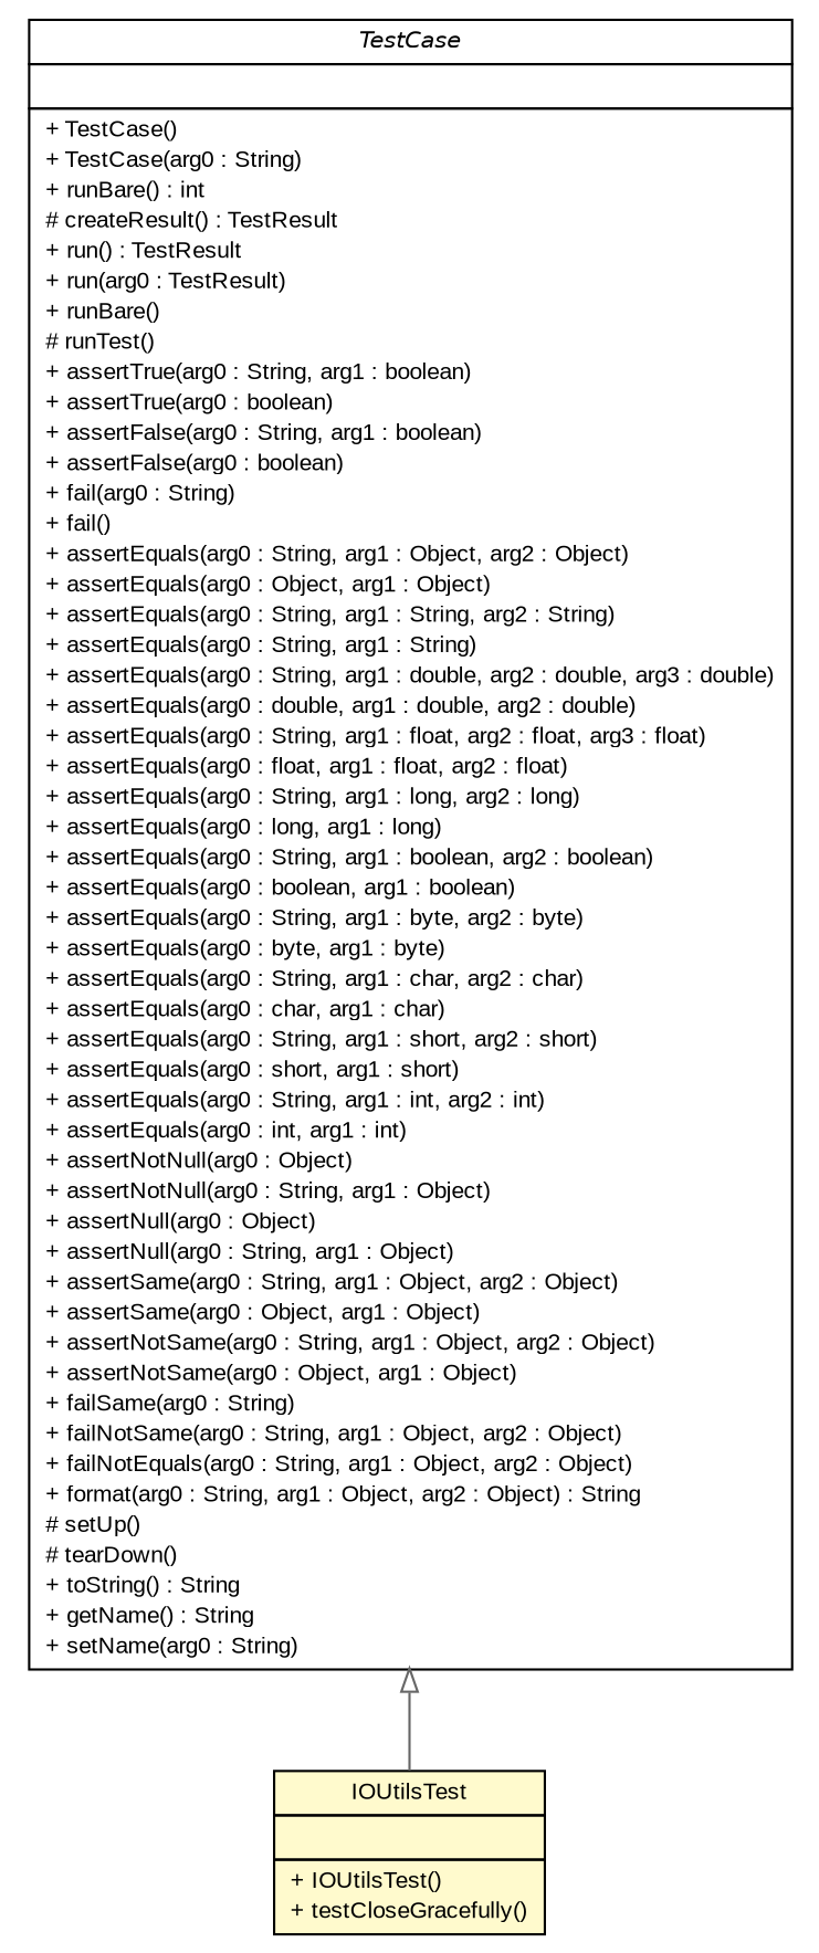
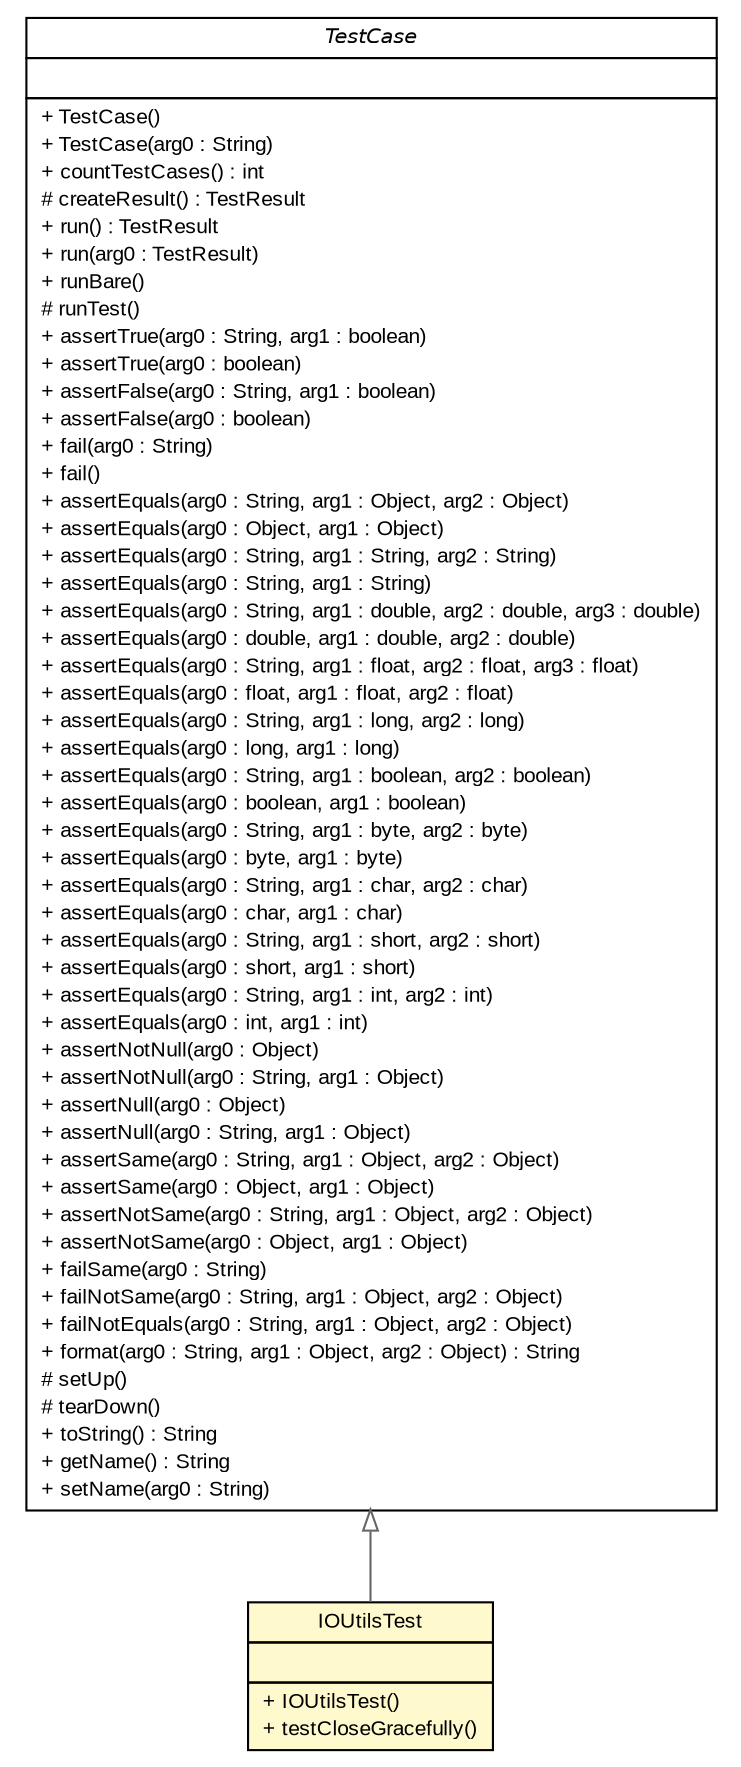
  digraph {
    nodesep=0.25
    ranksep=0.5
    fontname="Liberation Sans"
    node [fontcolor=black fontname="Liberation Sans" fontsize=10.0 shape=plaintext]
    n1 [label=<<table title="com.apporiented.hermesftp.utils.IOUtilsTest" border="0" cellborder="1" cellspacing="0" cellpadding="2" port="p" bgcolor="lemonChiffon" href="./IOUtilsTest.html"> 		<tr><td><table border="0" cellspacing="0" cellpadding="1"> <tr><td align="center" balign="center"> IOUtilsTest </td></tr> 		</table></td></tr> 		<tr><td><table border="0" cellspacing="0" cellpadding="1"> <tr><td align="left" balign="left">  </td></tr> 		</table></td></tr> 		<tr><td><table border="0" cellspacing="0" cellpadding="1"> <tr><td align="left" balign="left"> + IOUtilsTest() </td></tr> <tr><td align="left" balign="left"> + testCloseGracefully() </td></tr> 		</table></td></tr> 		</table>>]
-   n2 [label=<<table title="junit.framework.TestCase" border="0" cellborder="1" cellspacing="0" cellpadding="2" port="p" href="http://java.sun.com/j2se/1.4.2/docs/api/junit/framework/TestCase.html"> 		<tr><td><table border="0" cellspacing="0" cellpadding="1"> <tr><td align="center" balign="center"><font face="Helvetica-Oblique"> TestCase </font></td></tr> 		</table></td></tr> 		<tr><td><table border="0" cellspacing="0" cellpadding="1"> <tr><td align="left" balign="left">  </td></tr> 		</table></td></tr> 		<tr><td><table border="0" cellspacing="0" cellpadding="1"> <tr><td align="left" balign="left"> + TestCase() </td></tr> <tr><td align="left" balign="left"> + TestCase(arg0 : String) </td></tr> <tr><td align="left" balign="left"> + runBare() : int </td></tr> <tr><td align="left" balign="left"> # createResult() : TestResult </td></tr> <tr><td align="left" balign="left"> + run() : TestResult </td></tr> <tr><td align="left" balign="left"> + run(arg0 : TestResult) </td></tr> <tr><td align="left" balign="left"> + runBare() </td></tr> <tr><td align="left" balign="left"> # runTest() </td></tr> <tr><td align="left" balign="left"> + assertTrue(arg0 : String, arg1 : boolean) </td></tr> <tr><td align="left" balign="left"> + assertTrue(arg0 : boolean) </td></tr> <tr><td align="left" balign="left"> + assertFalse(arg0 : String, arg1 : boolean) </td></tr> <tr><td align="left" balign="left"> + assertFalse(arg0 : boolean) </td></tr> <tr><td align="left" balign="left"> + fail(arg0 : String) </td></tr> <tr><td align="left" balign="left"> + fail() </td></tr> <tr><td align="left" balign="left"> + assertEquals(arg0 : String, arg1 : Object, arg2 : Object) </td></tr> <tr><td align="left" balign="left"> + assertEquals(arg0 : Object, arg1 : Object) </td></tr> <tr><td align="left" balign="left"> + assertEquals(arg0 : String, arg1 : String, arg2 : String) </td></tr> <tr><td align="left" balign="left"> + assertEquals(arg0 : String, arg1 : String) </td></tr> <tr><td align="left" balign="left"> + assertEquals(arg0 : String, arg1 : double, arg2 : double, arg3 : double) </td></tr> <tr><td align="left" balign="left"> + assertEquals(arg0 : double, arg1 : double, arg2 : double) </td></tr> <tr><td align="left" balign="left"> + assertEquals(arg0 : String, arg1 : float, arg2 : float, arg3 : float) </td></tr> <tr><td align="left" balign="left"> + assertEquals(arg0 : float, arg1 : float, arg2 : float) </td></tr> <tr><td align="left" balign="left"> + assertEquals(arg0 : String, arg1 : long, arg2 : long) </td></tr> <tr><td align="left" balign="left"> + assertEquals(arg0 : long, arg1 : long) </td></tr> <tr><td align="left" balign="left"> + assertEquals(arg0 : String, arg1 : boolean, arg2 : boolean) </td></tr> <tr><td align="left" balign="left"> + assertEquals(arg0 : boolean, arg1 : boolean) </td></tr> <tr><td align="left" balign="left"> + assertEquals(arg0 : String, arg1 : byte, arg2 : byte) </td></tr> <tr><td align="left" balign="left"> + assertEquals(arg0 : byte, arg1 : byte) </td></tr> <tr><td align="left" balign="left"> + assertEquals(arg0 : String, arg1 : char, arg2 : char) </td></tr> <tr><td align="left" balign="left"> + assertEquals(arg0 : char, arg1 : char) </td></tr> <tr><td align="left" balign="left"> + assertEquals(arg0 : String, arg1 : short, arg2 : short) </td></tr> <tr><td align="left" balign="left"> + assertEquals(arg0 : short, arg1 : short) </td></tr> <tr><td align="left" balign="left"> + assertEquals(arg0 : String, arg1 : int, arg2 : int) </td></tr> <tr><td align="left" balign="left"> + assertEquals(arg0 : int, arg1 : int) </td></tr> <tr><td align="left" balign="left"> + assertNotNull(arg0 : Object) </td></tr> <tr><td align="left" balign="left"> + assertNotNull(arg0 : String, arg1 : Object) </td></tr> <tr><td align="left" balign="left"> + assertNull(arg0 : Object) </td></tr> <tr><td align="left" balign="left"> + assertNull(arg0 : String, arg1 : Object) </td></tr> <tr><td align="left" balign="left"> + assertSame(arg0 : String, arg1 : Object, arg2 : Object) </td></tr> <tr><td align="left" balign="left"> + assertSame(arg0 : Object, arg1 : Object) </td></tr> <tr><td align="left" balign="left"> + assertNotSame(arg0 : String, arg1 : Object, arg2 : Object) </td></tr> <tr><td align="left" balign="left"> + assertNotSame(arg0 : Object, arg1 : Object) </td></tr> <tr><td align="left" balign="left"> + failSame(arg0 : String) </td></tr> <tr><td align="left" balign="left"> + failNotSame(arg0 : String, arg1 : Object, arg2 : Object) </td></tr> <tr><td align="left" balign="left"> + failNotEquals(arg0 : String, arg1 : Object, arg2 : Object) </td></tr> <tr><td align="left" balign="left"> + format(arg0 : String, arg1 : Object, arg2 : Object) : String </td></tr> <tr><td align="left" balign="left"> # setUp() </td></tr> <tr><td align="left" balign="left"> # tearDown() </td></tr> <tr><td align="left" balign="left"> + toString() : String </td></tr> <tr><td align="left" balign="left"> + getName() : String </td></tr> <tr><td align="left" balign="left"> + setName(arg0 : String) </td></tr> 		</table></td></tr> 		</table>>]
+   n2 [label=<<table title="junit.framework.TestCase" border="0" cellborder="1" cellspacing="0" cellpadding="2" port="p" href="http://java.sun.com/j2se/1.4.2/docs/api/junit/framework/TestCase.html"> 		<tr><td><table border="0" cellspacing="0" cellpadding="1"> <tr><td align="center" balign="center"><font face="Helvetica-Oblique"> TestCase </font></td></tr> 		</table></td></tr> 		<tr><td><table border="0" cellspacing="0" cellpadding="1"> <tr><td align="left" balign="left">  </td></tr> 		</table></td></tr> 		<tr><td><table border="0" cellspacing="0" cellpadding="1"> <tr><td align="left" balign="left"> + TestCase() </td></tr> <tr><td align="left" balign="left"> + TestCase(arg0 : String) </td></tr> <tr><td align="left" balign="left"> + countTestCases() : int </td></tr> <tr><td align="left" balign="left"> # createResult() : TestResult </td></tr> <tr><td align="left" balign="left"> + run() : TestResult </td></tr> <tr><td align="left" balign="left"> + run(arg0 : TestResult) </td></tr> <tr><td align="left" balign="left"> + runBare() </td></tr> <tr><td align="left" balign="left"> # runTest() </td></tr> <tr><td align="left" balign="left"> + assertTrue(arg0 : String, arg1 : boolean) </td></tr> <tr><td align="left" balign="left"> + assertTrue(arg0 : boolean) </td></tr> <tr><td align="left" balign="left"> + assertFalse(arg0 : String, arg1 : boolean) </td></tr> <tr><td align="left" balign="left"> + assertFalse(arg0 : boolean) </td></tr> <tr><td align="left" balign="left"> + fail(arg0 : String) </td></tr> <tr><td align="left" balign="left"> + fail() </td></tr> <tr><td align="left" balign="left"> + assertEquals(arg0 : String, arg1 : Object, arg2 : Object) </td></tr> <tr><td align="left" balign="left"> + assertEquals(arg0 : Object, arg1 : Object) </td></tr> <tr><td align="left" balign="left"> + assertEquals(arg0 : String, arg1 : String, arg2 : String) </td></tr> <tr><td align="left" balign="left"> + assertEquals(arg0 : String, arg1 : String) </td></tr> <tr><td align="left" balign="left"> + assertEquals(arg0 : String, arg1 : double, arg2 : double, arg3 : double) </td></tr> <tr><td align="left" balign="left"> + assertEquals(arg0 : double, arg1 : double, arg2 : double) </td></tr> <tr><td align="left" balign="left"> + assertEquals(arg0 : String, arg1 : float, arg2 : float, arg3 : float) </td></tr> <tr><td align="left" balign="left"> + assertEquals(arg0 : float, arg1 : float, arg2 : float) </td></tr> <tr><td align="left" balign="left"> + assertEquals(arg0 : String, arg1 : long, arg2 : long) </td></tr> <tr><td align="left" balign="left"> + assertEquals(arg0 : long, arg1 : long) </td></tr> <tr><td align="left" balign="left"> + assertEquals(arg0 : String, arg1 : boolean, arg2 : boolean) </td></tr> <tr><td align="left" balign="left"> + assertEquals(arg0 : boolean, arg1 : boolean) </td></tr> <tr><td align="left" balign="left"> + assertEquals(arg0 : String, arg1 : byte, arg2 : byte) </td></tr> <tr><td align="left" balign="left"> + assertEquals(arg0 : byte, arg1 : byte) </td></tr> <tr><td align="left" balign="left"> + assertEquals(arg0 : String, arg1 : char, arg2 : char) </td></tr> <tr><td align="left" balign="left"> + assertEquals(arg0 : char, arg1 : char) </td></tr> <tr><td align="left" balign="left"> + assertEquals(arg0 : String, arg1 : short, arg2 : short) </td></tr> <tr><td align="left" balign="left"> + assertEquals(arg0 : short, arg1 : short) </td></tr> <tr><td align="left" balign="left"> + assertEquals(arg0 : String, arg1 : int, arg2 : int) </td></tr> <tr><td align="left" balign="left"> + assertEquals(arg0 : int, arg1 : int) </td></tr> <tr><td align="left" balign="left"> + assertNotNull(arg0 : Object) </td></tr> <tr><td align="left" balign="left"> + assertNotNull(arg0 : String, arg1 : Object) </td></tr> <tr><td align="left" balign="left"> + assertNull(arg0 : Object) </td></tr> <tr><td align="left" balign="left"> + assertNull(arg0 : String, arg1 : Object) </td></tr> <tr><td align="left" balign="left"> + assertSame(arg0 : String, arg1 : Object, arg2 : Object) </td></tr> <tr><td align="left" balign="left"> + assertSame(arg0 : Object, arg1 : Object) </td></tr> <tr><td align="left" balign="left"> + assertNotSame(arg0 : String, arg1 : Object, arg2 : Object) </td></tr> <tr><td align="left" balign="left"> + assertNotSame(arg0 : Object, arg1 : Object) </td></tr> <tr><td align="left" balign="left"> + failSame(arg0 : String) </td></tr> <tr><td align="left" balign="left"> + failNotSame(arg0 : String, arg1 : Object, arg2 : Object) </td></tr> <tr><td align="left" balign="left"> + failNotEquals(arg0 : String, arg1 : Object, arg2 : Object) </td></tr> <tr><td align="left" balign="left"> + format(arg0 : String, arg1 : Object, arg2 : Object) : String </td></tr> <tr><td align="left" balign="left"> # setUp() </td></tr> <tr><td align="left" balign="left"> # tearDown() </td></tr> <tr><td align="left" balign="left"> + toString() : String </td></tr> <tr><td align="left" balign="left"> + getName() : String </td></tr> <tr><td align="left" balign="left"> + setName(arg0 : String) </td></tr> 		</table></td></tr> 		</table>>]
    n2 -> n1 [arrowtail=empty dir=back fontname="Liberation Sans" fontsize=10 headport=p labelfontname=Helvetica labelfontsize=10 tailport=p color=gray40 style=solid]
  }
